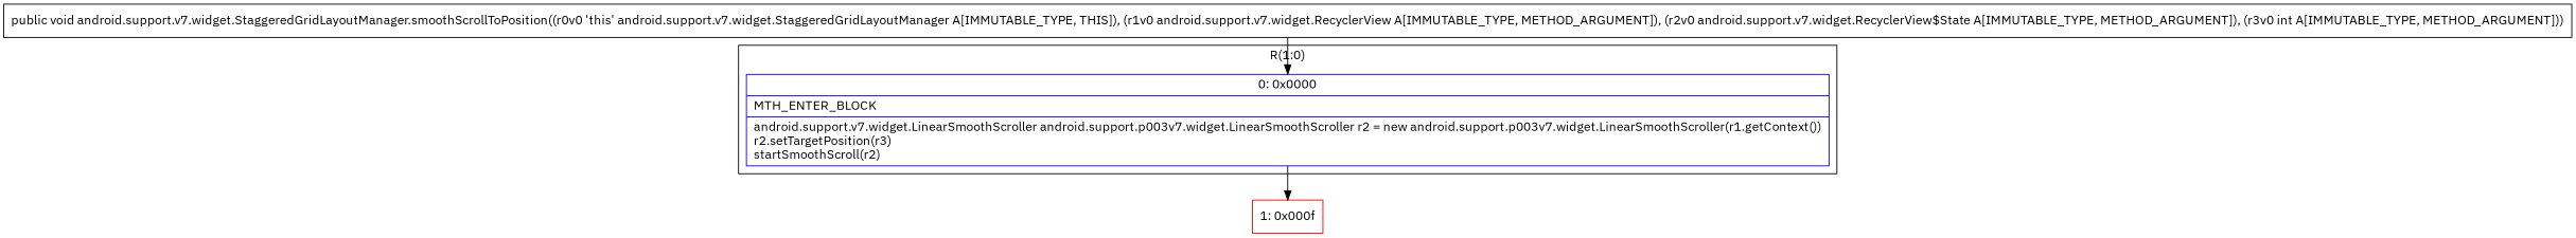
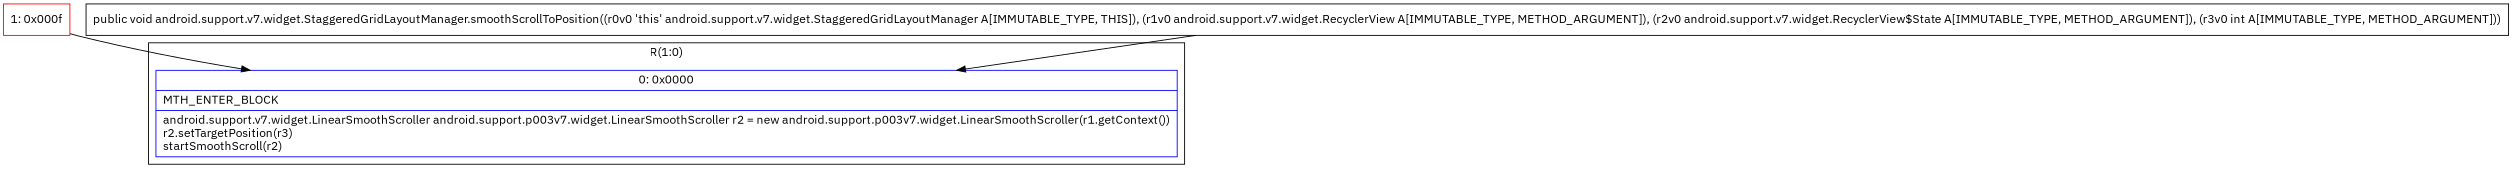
  digraph {
    fontname="IBM Plex Sans"
    node [shape=record fontname="IBM Plex Sans"]
    edge [fontname="IBM Plex Sans"]
    n1 [color=blue label="{0\:\ 0x0000|MTH_ENTER_BLOCK\l|android.support.v7.widget.LinearSmoothScroller android.support.p003v7.widget.LinearSmoothScroller r2 = new android.support.p003v7.widget.LinearSmoothScroller(r1.getContext())\lr2.setTargetPosition(r3)\lstartSmoothScroll(r2)\l}"]
    n2 [color=red label="{1\:\ 0x000f}"]
    n3 [label="{public void android.support.v7.widget.StaggeredGridLayoutManager.smoothScrollToPosition((r0v0 'this' android.support.v7.widget.StaggeredGridLayoutManager A[IMMUTABLE_TYPE, THIS]), (r1v0 android.support.v7.widget.RecyclerView A[IMMUTABLE_TYPE, METHOD_ARGUMENT]), (r2v0 android.support.v7.widget.RecyclerView$State A[IMMUTABLE_TYPE, METHOD_ARGUMENT]), (r3v0 int A[IMMUTABLE_TYPE, METHOD_ARGUMENT])) }"]
    subgraph cluster_1 {
      label="R(1:0)"
      n1
    }
-   n1 -> n2
+   n2 -> n1
    n3 -> n1
  }
